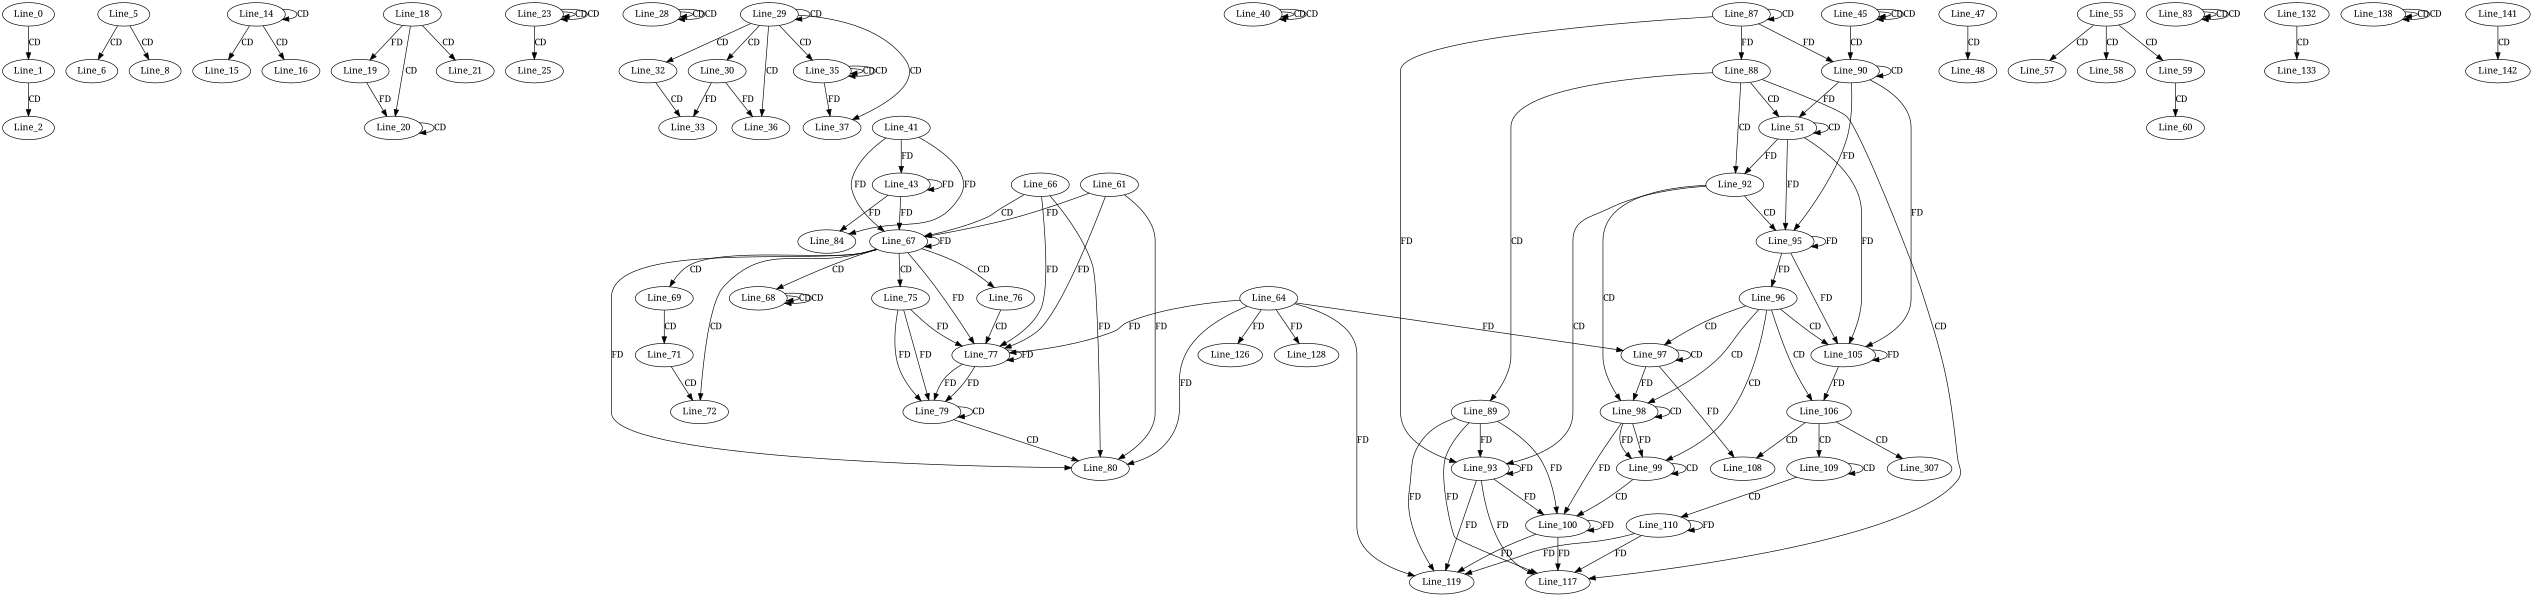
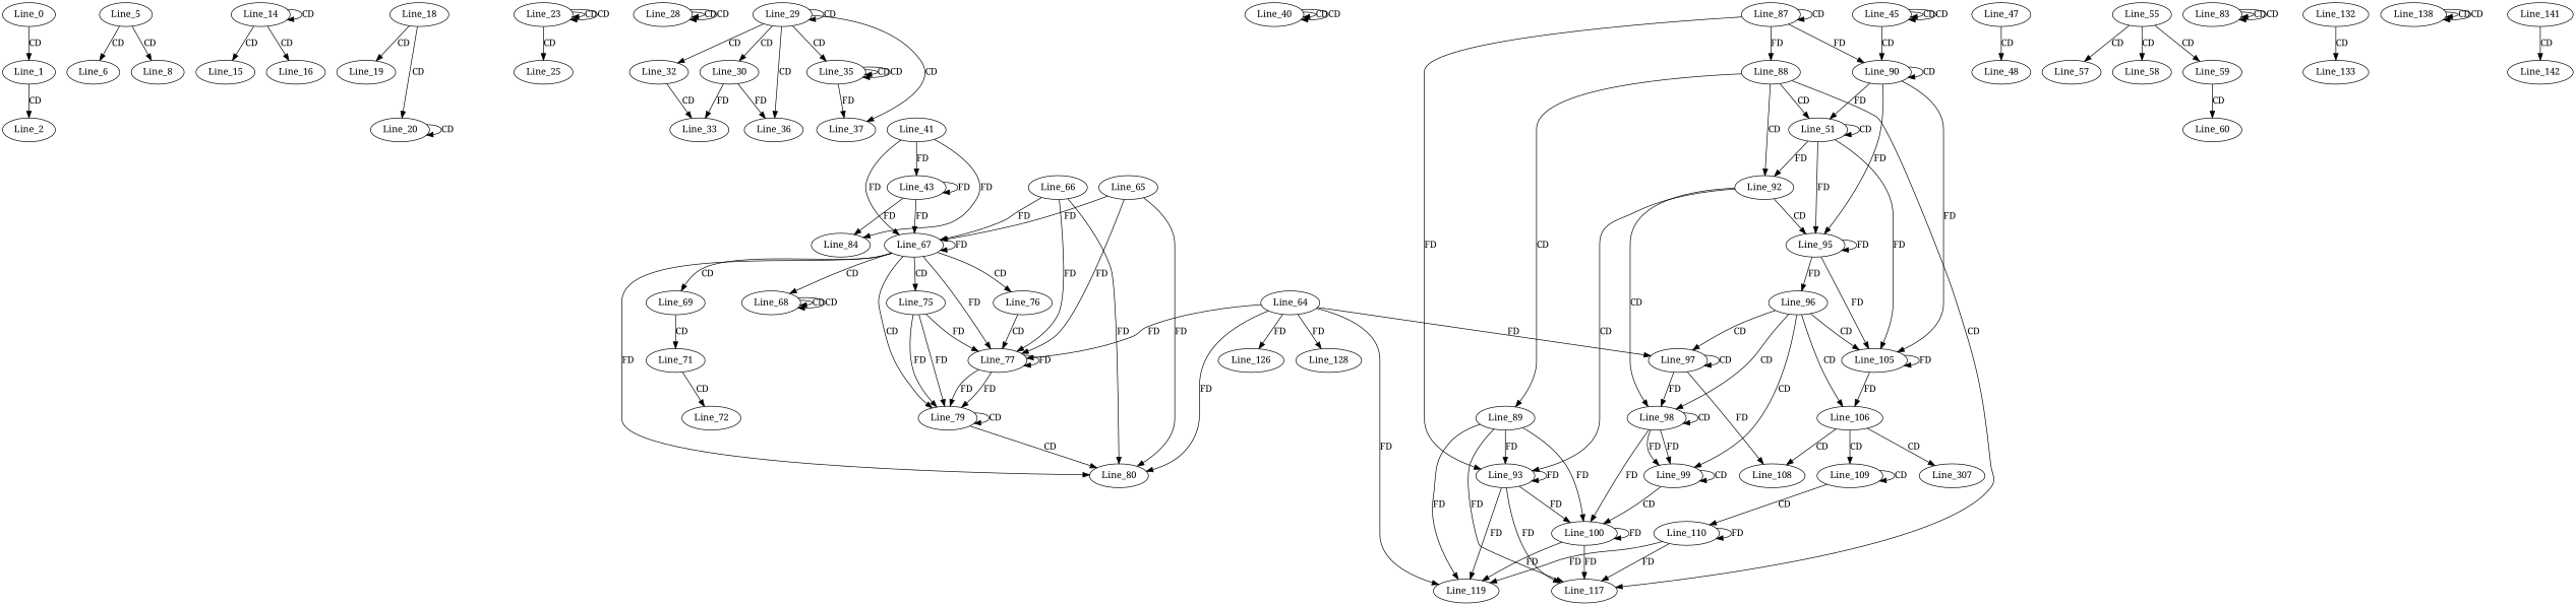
  digraph {
    fontname="Noto Serif"
    node [fontname="Noto Serif"]
    edge [fontname="Noto Serif"]
    Line_0
    Line_1
    Line_2
    Line_5
    Line_6
    Line_8
    Line_14
    Line_15
    Line_16
    Line_18
    Line_19
    Line_20
-   Line_21
    Line_23
    Line_25
    Line_28
    Line_29
    Line_30
    Line_32
    Line_35
    Line_36
    Line_37
    Line_33
    Line_40
    Line_41
    Line_43
    Line_67
    Line_84
    Line_68
    Line_69
    Line_75
    Line_76
    Line_77
    Line_79
    Line_80
    Line_45
    Line_90
    Line_47
    Line_48
    Line_55
    Line_57
    Line_58
    Line_59
    Line_60
    Line_71
    Line_66
-   Line_65 [label=Line_61]
+   Line_65
    Line_72
    Line_64
    Line_97
    Line_119
    Line_126
    Line_128
    Line_98
    Line_108
    Line_83
    Line_87
    Line_88
    Line_93
    Line_89
    n61 [label=Line_51]
    Line_92
    Line_117
    Line_95
    Line_105
    Line_100
    Line_96
    Line_106
    Line_99
    n70 [label=Line_307]
    Line_109
    Line_110
    Line_132
    Line_133
    Line_138
    Line_141
    Line_142
    Line_0 -> Line_1 [label=CD]
    Line_1 -> Line_2 [label=CD]
    Line_5 -> Line_6 [label=CD]
    Line_5 -> Line_8 [label=CD]
    Line_14 -> Line_14 [label=CD]
    Line_14 -> Line_15 [label=CD]
    Line_14 -> Line_16 [label=CD]
-   Line_18 -> Line_19 [label=FD]
+   Line_18 -> Line_19 [label=CD]
    Line_18 -> Line_20 [label=CD]
-   Line_18 -> Line_21 [label=CD]
-   Line_19 -> Line_20 [label=FD]
    Line_20 -> Line_20 [label=CD]
    Line_23 -> Line_23 [label=CD]
    Line_23 -> Line_23 [label=CD]
    Line_23 -> Line_25 [label=CD]
    Line_28 -> Line_28 [label=CD]
    Line_28 -> Line_28 [label=CD]
    Line_29 -> Line_29 [label=CD]
    Line_29 -> Line_30 [label=CD]
    Line_29 -> Line_32 [label=CD]
    Line_29 -> Line_35 [label=CD]
    Line_29 -> Line_36 [label=CD]
    Line_29 -> Line_37 [label=CD]
    Line_30 -> Line_36 [label=FD]
    Line_30 -> Line_33 [label=FD]
    Line_32 -> Line_33 [label=CD]
    Line_35 -> Line_35 [label=CD]
    Line_35 -> Line_35 [label=CD]
    Line_35 -> Line_37 [label=FD]
    Line_40 -> Line_40 [label=CD]
    Line_40 -> Line_40 [label=CD]
    Line_41 -> Line_43 [label=FD]
    Line_41 -> Line_67 [label=FD]
    Line_41 -> Line_84 [label=FD]
    Line_43 -> Line_43 [label=FD]
    Line_43 -> Line_67 [label=FD]
    Line_43 -> Line_84 [label=FD]
    Line_67 -> Line_67 [label=FD]
    Line_67 -> Line_68 [label=CD]
    Line_67 -> Line_69 [label=CD]
    Line_67 -> Line_75 [label=CD]
    Line_67 -> Line_76 [label=CD]
    Line_67 -> Line_77 [label=FD]
-   Line_67 -> Line_72 [label=CD]
+   Line_67 -> Line_79 [label=CD]
    Line_67 -> Line_80 [label=FD]
    Line_68 -> Line_68 [label=CD]
    Line_68 -> Line_68 [label=CD]
    Line_69 -> Line_71 [label=CD]
    Line_75 -> Line_77 [label=FD]
    Line_75 -> Line_79 [label=FD]
    Line_75 -> Line_79 [label=FD]
    Line_76 -> Line_77 [label=CD]
    Line_77 -> Line_77 [label=FD]
    Line_77 -> Line_79 [label=FD]
    Line_77 -> Line_79 [label=FD]
    Line_79 -> Line_79 [label=CD]
    Line_79 -> Line_80 [label=CD]
    Line_45 -> Line_45 [label=CD]
    Line_45 -> Line_45 [label=CD]
    Line_45 -> Line_90 [label=CD]
    Line_90 -> Line_90 [label=CD]
    Line_90 -> n61 [label=FD]
    Line_90 -> Line_95 [label=FD]
    Line_90 -> Line_105 [label=FD]
    Line_47 -> Line_48 [label=CD]
    Line_55 -> Line_57 [label=CD]
    Line_55 -> Line_58 [label=CD]
    Line_55 -> Line_59 [label=CD]
    Line_59 -> Line_60 [label=CD]
    Line_71 -> Line_72 [label=CD]
-   Line_66 -> Line_67 [label=CD]
+   Line_66 -> Line_67 [label=FD]
    Line_66 -> Line_77 [label=FD]
    Line_66 -> Line_80 [label=FD]
    Line_65 -> Line_67 [label=FD]
    Line_65 -> Line_77 [label=FD]
    Line_65 -> Line_80 [label=FD]
    Line_64 -> Line_77 [label=FD]
    Line_64 -> Line_80 [label=FD]
    Line_64 -> Line_97 [label=FD]
    Line_64 -> Line_119 [label=FD]
    Line_64 -> Line_126 [label=FD]
    Line_64 -> Line_128 [label=FD]
    Line_97 -> Line_97 [label=CD]
    Line_97 -> Line_98 [label=FD]
    Line_97 -> Line_108 [label=FD]
    Line_98 -> Line_98 [label=CD]
    Line_98 -> Line_100 [label=FD]
    Line_98 -> Line_99 [label=FD]
    Line_98 -> Line_99 [label=FD]
    Line_83 -> Line_83 [label=CD]
    Line_83 -> Line_83 [label=CD]
    Line_87 -> Line_90 [label=FD]
    Line_87 -> Line_87 [label=CD]
    Line_87 -> Line_88 [label=FD]
    Line_87 -> Line_93 [label=FD]
    Line_88 -> Line_89 [label=CD]
    Line_88 -> n61 [label=CD]
    Line_88 -> Line_92 [label=CD]
    Line_88 -> Line_117 [label=CD]
    Line_93 -> Line_119 [label=FD]
    Line_93 -> Line_93 [label=FD]
    Line_93 -> Line_117 [label=FD]
    Line_93 -> Line_100 [label=FD]
    Line_89 -> Line_119 [label=FD]
    Line_89 -> Line_93 [label=FD]
    Line_89 -> Line_117 [label=FD]
    Line_89 -> Line_100 [label=FD]
    n61 -> n61 [label=CD]
    n61 -> Line_92 [label=FD]
    n61 -> Line_95 [label=FD]
    n61 -> Line_105 [label=FD]
    Line_92 -> Line_98 [label=CD]
    Line_92 -> Line_93 [label=CD]
    Line_92 -> Line_95 [label=CD]
    Line_95 -> Line_95 [label=FD]
    Line_95 -> Line_105 [label=FD]
    Line_95 -> Line_96 [label=FD]
    Line_105 -> Line_105 [label=FD]
    Line_105 -> Line_106 [label=FD]
    Line_100 -> Line_119 [label=FD]
    Line_100 -> Line_117 [label=FD]
    Line_100 -> Line_100 [label=FD]
    Line_96 -> Line_97 [label=CD]
    Line_96 -> Line_98 [label=CD]
    Line_96 -> Line_105 [label=CD]
    Line_96 -> Line_106 [label=CD]
    Line_96 -> Line_99 [label=CD]
    Line_106 -> Line_108 [label=CD]
    Line_106 -> n70 [label=CD]
    Line_106 -> Line_109 [label=CD]
    Line_99 -> Line_100 [label=CD]
    Line_99 -> Line_99 [label=CD]
    Line_109 -> Line_109 [label=CD]
    Line_109 -> Line_110 [label=CD]
    Line_110 -> Line_119 [label=FD]
    Line_110 -> Line_117 [label=FD]
    Line_110 -> Line_110 [label=FD]
    Line_132 -> Line_133 [label=CD]
    Line_138 -> Line_138 [label=CD]
    Line_138 -> Line_138 [label=CD]
    Line_141 -> Line_142 [label=CD]
  }
